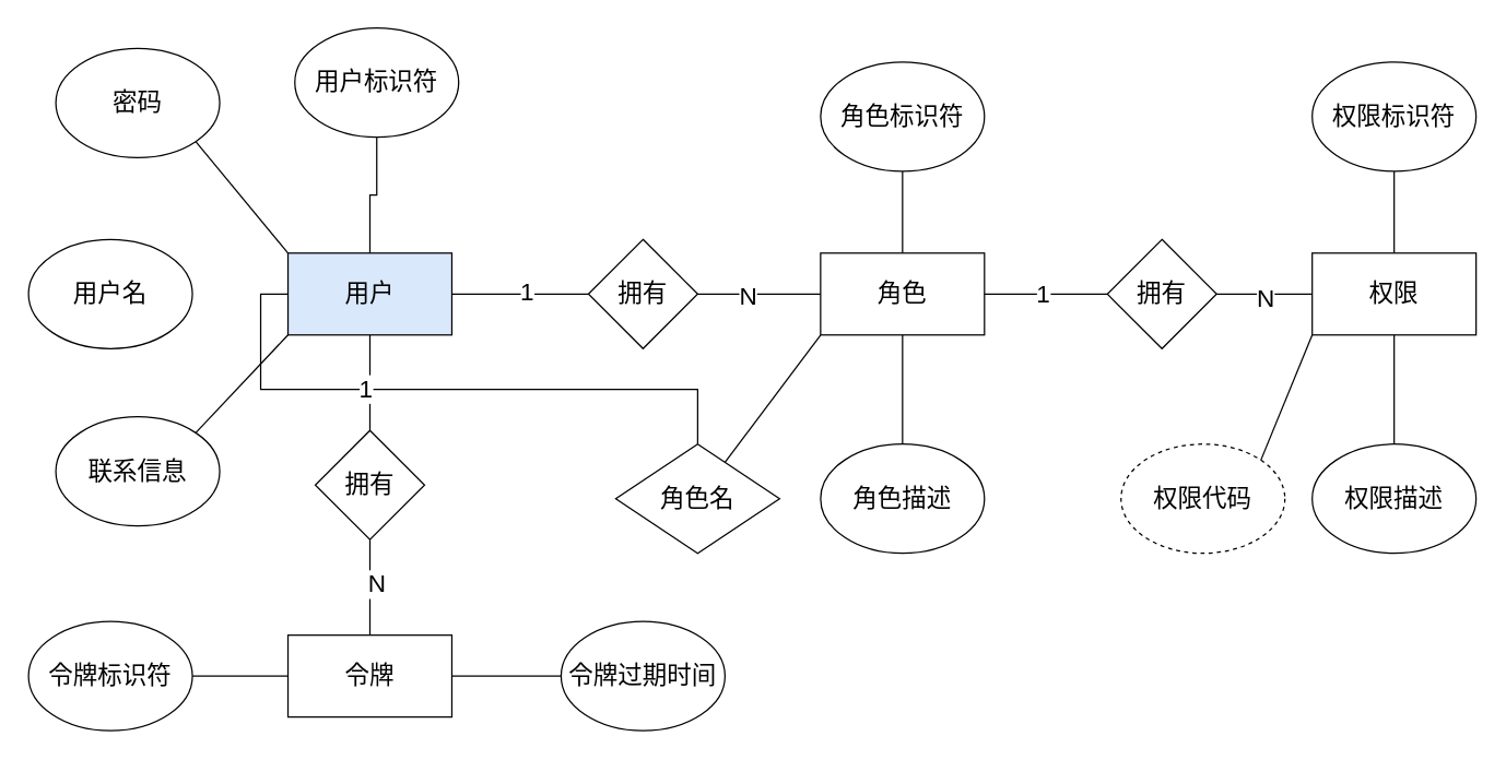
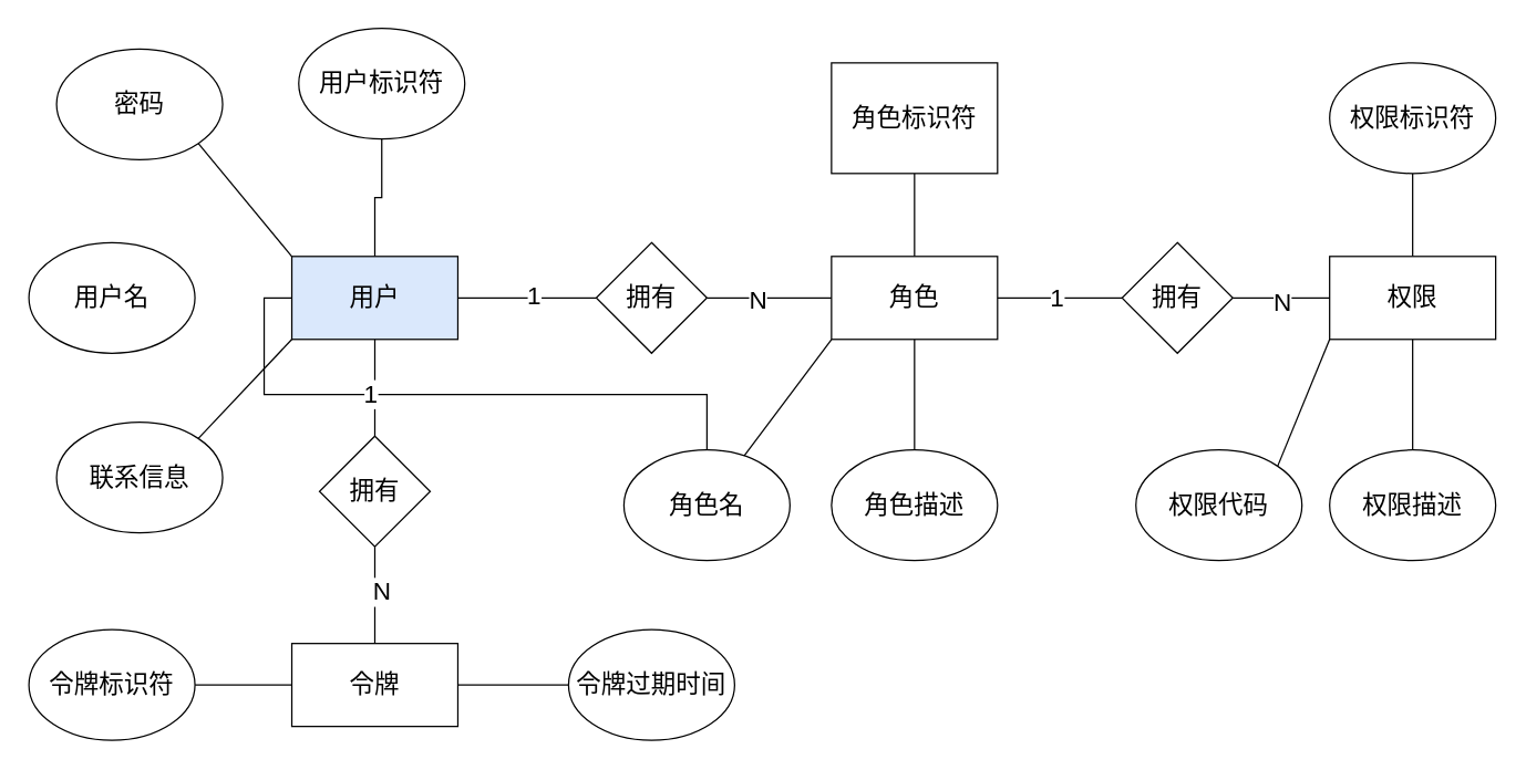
  <mxCell id="0" />
  <mxCell id="1" parent="0" />
  <mxCell id="2" style="edgeStyle=orthogonalEdgeStyle;rounded=0;orthogonalLoop=1;jettySize=auto;html=1;exitX=0.5;exitY=0;exitDx=0;exitDy=0;entryX=0.5;entryY=1;entryDx=0;entryDy=0;endArrow=none;endFill=0;" parent="1" source="10" target="11" edge="1"><mxGeometry relative="1" as="geometry" /></mxCell>
  <mxCell id="3" style="edgeStyle=orthogonalEdgeStyle;rounded=0;orthogonalLoop=1;jettySize=auto;html=1;exitX=0;exitY=0.5;exitDx=0;exitDy=0;endArrow=none;endFill=0;" parent="1" source="10" target="24" edge="1"><mxGeometry relative="1" as="geometry" /></mxCell>
  <mxCell id="4" style="rounded=0;orthogonalLoop=1;jettySize=auto;html=1;exitX=0;exitY=1;exitDx=0;exitDy=0;entryX=1;entryY=0;entryDx=0;entryDy=0;endArrow=none;endFill=0;" parent="1" source="10" target="14" edge="1"><mxGeometry relative="1" as="geometry" /></mxCell>
  <mxCell id="5" style="edgeStyle=orthogonalEdgeStyle;rounded=0;orthogonalLoop=1;jettySize=auto;html=1;exitX=1;exitY=0.5;exitDx=0;exitDy=0;entryX=0;entryY=0.5;entryDx=0;entryDy=0;endArrow=none;endFill=0;" parent="1" source="10" target="23" edge="1"><mxGeometry relative="1" as="geometry" /></mxCell>
  <mxCell id="6" value="&lt;font style=&quot;font-size: 18px;&quot;&gt;1&lt;/font&gt;" style="edgeLabel;html=1;align=center;verticalAlign=middle;resizable=0;points=[];" parent="5" vertex="1" connectable="0"><mxGeometry x="0.087" y="2" relative="1" as="geometry"><mxPoint as="offset" /></mxGeometry></mxCell>
  <mxCell id="7" style="rounded=0;orthogonalLoop=1;jettySize=auto;html=1;exitX=0;exitY=0;exitDx=0;exitDy=0;entryX=1;entryY=1;entryDx=0;entryDy=0;endArrow=none;endFill=0;" parent="1" source="10" target="13" edge="1"><mxGeometry relative="1" as="geometry" /></mxCell>
  <mxCell id="8" style="edgeStyle=orthogonalEdgeStyle;rounded=0;orthogonalLoop=1;jettySize=auto;html=1;exitX=0.5;exitY=1;exitDx=0;exitDy=0;endArrow=none;endFill=0;" parent="1" source="10" target="41" edge="1"><mxGeometry relative="1" as="geometry" /></mxCell>
  <mxCell id="9" value="&lt;font style=&quot;font-size: 18px;&quot;&gt;1&lt;/font&gt;" style="edgeLabel;html=1;align=center;verticalAlign=middle;resizable=0;points=[];" vertex="1" connectable="0" parent="8"><mxGeometry x="0.105" y="-4" relative="1" as="geometry"><mxPoint as="offset" /></mxGeometry></mxCell>
  <mxCell id="10" value="&lt;font style=&quot;font-size: 18px;&quot;&gt;用户&lt;/font&gt;" style="rounded=0;whiteSpace=wrap;html=1;fillColor=#dae8fc;" parent="1" vertex="1"><mxGeometry x="210" y="185" width="120" height="60" as="geometry" /></mxCell>
  <mxCell id="11" value="&lt;font style=&quot;font-size: 18px;&quot;&gt;用户标识符&lt;/font&gt;" style="ellipse;whiteSpace=wrap;html=1;" parent="1" vertex="1"><mxGeometry x="215" y="20" width="120" height="80" as="geometry" /></mxCell>
  <mxCell id="12" value="&lt;font style=&quot;font-size: 18px;&quot;&gt;用户名&lt;/font&gt;" style="ellipse;whiteSpace=wrap;html=1;" parent="1" vertex="1"><mxGeometry x="20" y="175" width="120" height="80" as="geometry" /></mxCell>
  <mxCell id="13" value="&lt;font style=&quot;font-size: 18px;&quot;&gt;密码&lt;/font&gt;" style="ellipse;whiteSpace=wrap;html=1;" parent="1" vertex="1"><mxGeometry x="40" y="35" width="120" height="80" as="geometry" /></mxCell>
  <mxCell id="14" value="&lt;font style=&quot;font-size: 18px;&quot;&gt;联系信息&lt;/font&gt;" style="ellipse;whiteSpace=wrap;html=1;" parent="1" vertex="1"><mxGeometry x="40" y="305" width="120" height="80" as="geometry" /></mxCell>
  <mxCell id="15" style="edgeStyle=orthogonalEdgeStyle;rounded=0;orthogonalLoop=1;jettySize=auto;html=1;exitX=0.5;exitY=0;exitDx=0;exitDy=0;entryX=0.5;entryY=1;entryDx=0;entryDy=0;endArrow=none;endFill=0;" parent="1" source="20" target="25" edge="1"><mxGeometry relative="1" as="geometry" /></mxCell>
  <mxCell id="16" style="rounded=0;orthogonalLoop=1;jettySize=auto;html=1;exitX=0;exitY=1;exitDx=0;exitDy=0;endArrow=none;endFill=0;" parent="1" source="20" target="24" edge="1"><mxGeometry relative="1" as="geometry" /></mxCell>
  <mxCell id="17" style="edgeStyle=orthogonalEdgeStyle;rounded=0;orthogonalLoop=1;jettySize=auto;html=1;exitX=0.5;exitY=1;exitDx=0;exitDy=0;entryX=0.5;entryY=0;entryDx=0;entryDy=0;endArrow=none;endFill=0;" parent="1" source="20" target="26" edge="1"><mxGeometry relative="1" as="geometry" /></mxCell>
  <mxCell id="18" style="edgeStyle=orthogonalEdgeStyle;rounded=0;orthogonalLoop=1;jettySize=auto;html=1;exitX=1;exitY=0.5;exitDx=0;exitDy=0;entryX=0;entryY=0.5;entryDx=0;entryDy=0;endArrow=none;endFill=0;" parent="1" source="20" target="33" edge="1"><mxGeometry relative="1" as="geometry" /></mxCell>
  <mxCell id="19" value="&lt;font style=&quot;font-size: 18px;&quot;&gt;1&lt;/font&gt;" style="edgeLabel;html=1;align=center;verticalAlign=middle;resizable=0;points=[];" parent="18" vertex="1" connectable="0"><mxGeometry x="-0.059" relative="1" as="geometry"><mxPoint as="offset" /></mxGeometry></mxCell>
  <mxCell id="20" value="&lt;font style=&quot;font-size: 18px;&quot;&gt;角色&lt;/font&gt;" style="rounded=0;whiteSpace=wrap;html=1;" parent="1" vertex="1"><mxGeometry x="600" y="185" width="120" height="60" as="geometry" /></mxCell>
  <mxCell id="21" style="edgeStyle=orthogonalEdgeStyle;rounded=0;orthogonalLoop=1;jettySize=auto;html=1;exitX=1;exitY=0.5;exitDx=0;exitDy=0;entryX=0;entryY=0.5;entryDx=0;entryDy=0;endArrow=none;endFill=0;" parent="1" source="23" target="20" edge="1"><mxGeometry relative="1" as="geometry" /></mxCell>
  <mxCell id="22" value="&lt;font style=&quot;font-size: 18px;&quot;&gt;N&lt;/font&gt;" style="edgeLabel;html=1;align=center;verticalAlign=middle;resizable=0;points=[];" parent="21" vertex="1" connectable="0"><mxGeometry x="-0.193" y="-1" relative="1" as="geometry"><mxPoint as="offset" /></mxGeometry></mxCell>
  <mxCell id="23" value="&lt;font style=&quot;font-size: 18px;&quot;&gt;拥有&lt;/font&gt;" style="rhombus;whiteSpace=wrap;html=1;" parent="1" vertex="1"><mxGeometry x="430" y="175" width="80" height="80" as="geometry" /></mxCell>
- <mxCell id="24" value="&lt;font style=&quot;font-size: 18px;&quot;&gt;角色名&lt;/font&gt;" style="rhombus;whiteSpace=wrap;html=1;" parent="1" vertex="1"><mxGeometry x="450" y="325" width="120" height="80" as="geometry" /></mxCell>
- <mxCell id="25" value="&lt;font style=&quot;font-size: 18px;&quot;&gt;角色标识符&lt;/font&gt;" style="ellipse;whiteSpace=wrap;html=1;" parent="1" vertex="1"><mxGeometry x="600" y="45" width="120" height="80" as="geometry" /></mxCell>
+ <mxCell id="24" value="&lt;font style=&quot;font-size: 18px;&quot;&gt;角色名&lt;/font&gt;" style="ellipse;whiteSpace=wrap;html=1;" parent="1" vertex="1"><mxGeometry x="450" y="325" width="120" height="80" as="geometry" /></mxCell>
+ <mxCell id="25" value="&lt;font style=&quot;font-size: 18px;&quot;&gt;角色标识符&lt;/font&gt;" style="whiteSpace=wrap;html=1;rounded=0;" parent="1" vertex="1"><mxGeometry x="600" y="45" width="120" height="80" as="geometry" /></mxCell>
  <mxCell id="26" value="&lt;font style=&quot;font-size: 18px;&quot;&gt;角色描述&lt;/font&gt;" style="ellipse;whiteSpace=wrap;html=1;" parent="1" vertex="1"><mxGeometry x="600" y="325" width="120" height="80" as="geometry" /></mxCell>
  <mxCell id="27" style="rounded=0;orthogonalLoop=1;jettySize=auto;html=1;exitX=0;exitY=1;exitDx=0;exitDy=0;entryX=1;entryY=0;entryDx=0;entryDy=0;endArrow=none;endFill=0;" parent="1" source="30" target="35" edge="1"><mxGeometry relative="1" as="geometry" /></mxCell>
  <mxCell id="28" style="edgeStyle=orthogonalEdgeStyle;rounded=0;orthogonalLoop=1;jettySize=auto;html=1;exitX=0.5;exitY=1;exitDx=0;exitDy=0;endArrow=none;endFill=0;" parent="1" source="30" target="36" edge="1"><mxGeometry relative="1" as="geometry" /></mxCell>
  <mxCell id="29" style="edgeStyle=orthogonalEdgeStyle;rounded=0;orthogonalLoop=1;jettySize=auto;html=1;exitX=0.5;exitY=0;exitDx=0;exitDy=0;entryX=0.5;entryY=1;entryDx=0;entryDy=0;endArrow=none;endFill=0;" parent="1" source="30" target="34" edge="1"><mxGeometry relative="1" as="geometry" /></mxCell>
  <mxCell id="30" value="&lt;font style=&quot;font-size: 18px;&quot;&gt;权限&lt;/font&gt;" style="rounded=0;whiteSpace=wrap;html=1;" parent="1" vertex="1"><mxGeometry x="960" y="185" width="120" height="60" as="geometry" /></mxCell>
  <mxCell id="31" style="edgeStyle=orthogonalEdgeStyle;rounded=0;orthogonalLoop=1;jettySize=auto;html=1;exitX=1;exitY=0.5;exitDx=0;exitDy=0;entryX=0;entryY=0.5;entryDx=0;entryDy=0;endArrow=none;endFill=0;" parent="1" source="33" target="30" edge="1"><mxGeometry relative="1" as="geometry" /></mxCell>
  <mxCell id="32" value="&lt;font style=&quot;font-size: 18px;&quot;&gt;N&lt;/font&gt;" style="edgeLabel;html=1;align=center;verticalAlign=middle;resizable=0;points=[];" parent="31" vertex="1" connectable="0"><mxGeometry x="0.009" y="-3" relative="1" as="geometry"><mxPoint as="offset" /></mxGeometry></mxCell>
  <mxCell id="33" value="&lt;font style=&quot;font-size: 18px;&quot;&gt;拥有&lt;/font&gt;" style="rhombus;whiteSpace=wrap;html=1;" parent="1" vertex="1"><mxGeometry x="810" y="175" width="80" height="80" as="geometry" /></mxCell>
  <mxCell id="34" value="&lt;font style=&quot;font-size: 18px;&quot;&gt;权限标识符&lt;/font&gt;" style="ellipse;whiteSpace=wrap;html=1;" parent="1" vertex="1"><mxGeometry x="960" y="45" width="120" height="80" as="geometry" /></mxCell>
- <mxCell id="35" value="&lt;font style=&quot;font-size: 18px;&quot;&gt;权限代码&lt;/font&gt;" style="ellipse;whiteSpace=wrap;html=1;dashed=1;" parent="1" vertex="1"><mxGeometry x="820" y="325" width="120" height="80" as="geometry" /></mxCell>
+ <mxCell id="35" value="&lt;font style=&quot;font-size: 18px;&quot;&gt;权限代码&lt;/font&gt;" style="ellipse;whiteSpace=wrap;html=1;" parent="1" vertex="1"><mxGeometry x="820" y="325" width="120" height="80" as="geometry" /></mxCell>
  <mxCell id="36" value="&lt;font style=&quot;font-size: 18px;&quot;&gt;权限描述&lt;/font&gt;" style="ellipse;whiteSpace=wrap;html=1;" parent="1" vertex="1"><mxGeometry x="960" y="325" width="120" height="80" as="geometry" /></mxCell>
  <mxCell id="37" style="edgeStyle=orthogonalEdgeStyle;rounded=0;orthogonalLoop=1;jettySize=auto;html=1;exitX=1;exitY=0.5;exitDx=0;exitDy=0;endArrow=none;endFill=0;" parent="1" source="38" target="44" edge="1"><mxGeometry relative="1" as="geometry" /></mxCell>
  <mxCell id="38" value="&lt;font style=&quot;font-size: 18px;&quot;&gt;令牌&lt;/font&gt;" style="rounded=0;whiteSpace=wrap;html=1;" parent="1" vertex="1"><mxGeometry x="210" y="465" width="120" height="60" as="geometry" /></mxCell>
  <mxCell id="39" style="edgeStyle=orthogonalEdgeStyle;rounded=0;orthogonalLoop=1;jettySize=auto;html=1;exitX=0.5;exitY=1;exitDx=0;exitDy=0;entryX=0.5;entryY=0;entryDx=0;entryDy=0;endArrow=none;endFill=0;" parent="1" source="41" target="38" edge="1"><mxGeometry relative="1" as="geometry" /></mxCell>
  <mxCell id="40" value="&lt;font style=&quot;font-size: 18px;&quot;&gt;N&lt;/font&gt;" style="edgeLabel;html=1;align=center;verticalAlign=middle;resizable=0;points=[];" vertex="1" connectable="0" parent="39"><mxGeometry x="-0.076" y="4" relative="1" as="geometry"><mxPoint as="offset" /></mxGeometry></mxCell>
  <mxCell id="41" value="&lt;span style=&quot;font-size: 18px;&quot;&gt;拥有&lt;/span&gt;" style="rhombus;whiteSpace=wrap;html=1;" parent="1" vertex="1"><mxGeometry x="230" y="315" width="80" height="80" as="geometry" /></mxCell>
  <mxCell id="42" style="edgeStyle=orthogonalEdgeStyle;rounded=0;orthogonalLoop=1;jettySize=auto;html=1;exitX=1;exitY=0.5;exitDx=0;exitDy=0;entryX=0;entryY=0.5;entryDx=0;entryDy=0;endArrow=none;endFill=0;" parent="1" source="43" target="38" edge="1"><mxGeometry relative="1" as="geometry" /></mxCell>
  <mxCell id="43" value="&lt;font style=&quot;font-size: 18px;&quot;&gt;令牌标识符&lt;/font&gt;" style="ellipse;whiteSpace=wrap;html=1;" parent="1" vertex="1"><mxGeometry x="20" y="455" width="120" height="80" as="geometry" /></mxCell>
  <mxCell id="44" value="&lt;font style=&quot;font-size: 18px;&quot;&gt;令牌过期时间&lt;/font&gt;" style="ellipse;whiteSpace=wrap;html=1;" parent="1" vertex="1"><mxGeometry x="410" y="455" width="120" height="80" as="geometry" /></mxCell>
